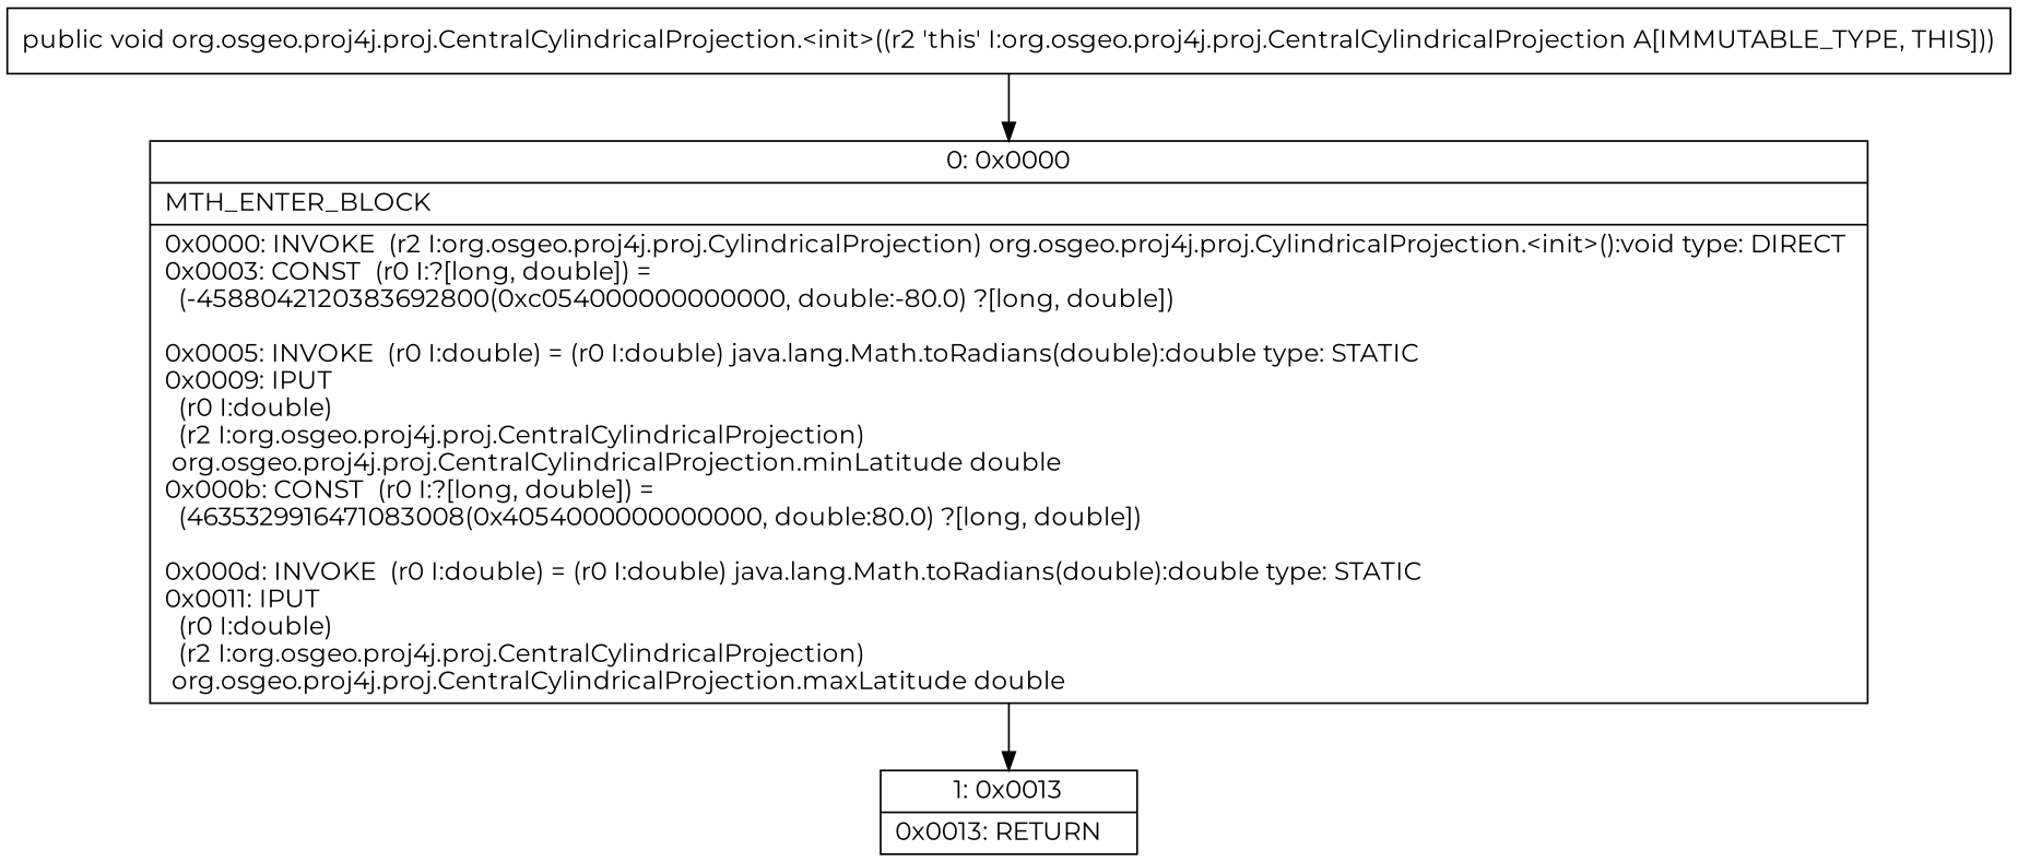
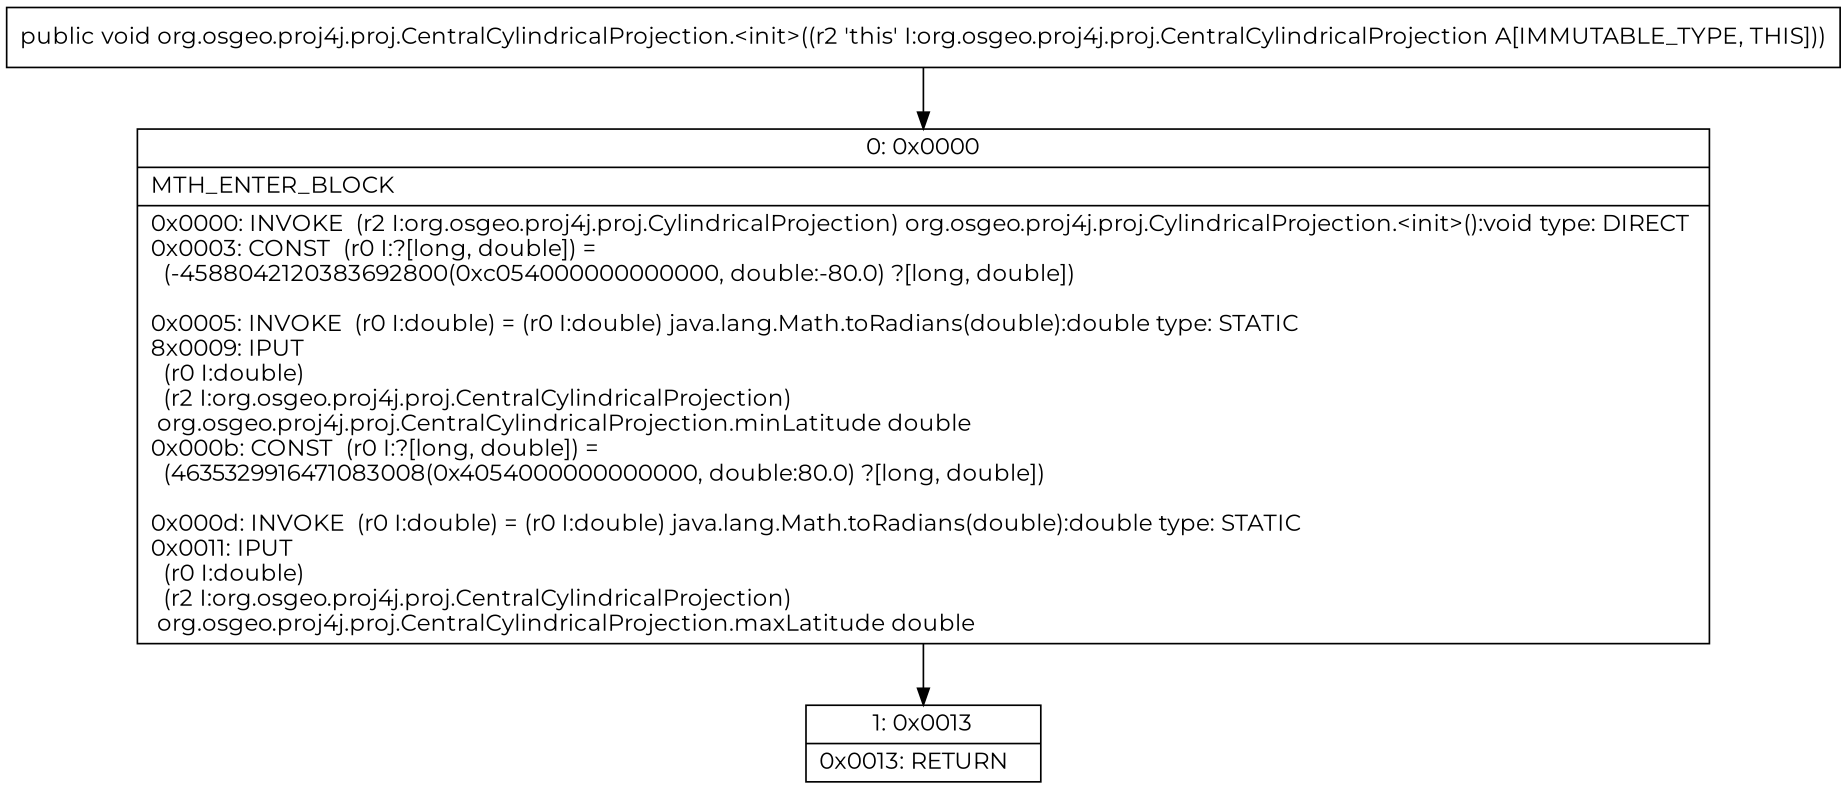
  digraph {
    fontname=Montserrat
    node [shape=record fontname=Montserrat]
    edge [fontname=Montserrat]
-   n1 [label="{0\:\ 0x0000|MTH_ENTER_BLOCK\l|0x0000: INVOKE  (r2 I:org.osgeo.proj4j.proj.CylindricalProjection) org.osgeo.proj4j.proj.CylindricalProjection.\<init\>():void type: DIRECT \l0x0003: CONST  (r0 I:?[long, double]) = \l  (\-4588042120383692800(0xc054000000000000, double:\-80.0) ?[long, double])\l \l0x0005: INVOKE  (r0 I:double) = (r0 I:double) java.lang.Math.toRadians(double):double type: STATIC \l0x0009: IPUT  \l  (r0 I:double)\l  (r2 I:org.osgeo.proj4j.proj.CentralCylindricalProjection)\l org.osgeo.proj4j.proj.CentralCylindricalProjection.minLatitude double \l0x000b: CONST  (r0 I:?[long, double]) = \l  (4635329916471083008(0x4054000000000000, double:80.0) ?[long, double])\l \l0x000d: INVOKE  (r0 I:double) = (r0 I:double) java.lang.Math.toRadians(double):double type: STATIC \l0x0011: IPUT  \l  (r0 I:double)\l  (r2 I:org.osgeo.proj4j.proj.CentralCylindricalProjection)\l org.osgeo.proj4j.proj.CentralCylindricalProjection.maxLatitude double \l}"]
+   n1 [label="{0\:\ 0x0000|MTH_ENTER_BLOCK\l|0x0000: INVOKE  (r2 I:org.osgeo.proj4j.proj.CylindricalProjection) org.osgeo.proj4j.proj.CylindricalProjection.\<init\>():void type: DIRECT \l0x0003: CONST  (r0 I:?[long, double]) = \l  (\-4588042120383692800(0xc054000000000000, double:\-80.0) ?[long, double])\l \l0x0005: INVOKE  (r0 I:double) = (r0 I:double) java.lang.Math.toRadians(double):double type: STATIC \l8x0009: IPUT  \l  (r0 I:double)\l  (r2 I:org.osgeo.proj4j.proj.CentralCylindricalProjection)\l org.osgeo.proj4j.proj.CentralCylindricalProjection.minLatitude double \l0x000b: CONST  (r0 I:?[long, double]) = \l  (4635329916471083008(0x4054000000000000, double:80.0) ?[long, double])\l \l0x000d: INVOKE  (r0 I:double) = (r0 I:double) java.lang.Math.toRadians(double):double type: STATIC \l0x0011: IPUT  \l  (r0 I:double)\l  (r2 I:org.osgeo.proj4j.proj.CentralCylindricalProjection)\l org.osgeo.proj4j.proj.CentralCylindricalProjection.maxLatitude double \l}"]
    n2 [label="{1\:\ 0x0013|0x0013: RETURN   \l}"]
    n3 [label="{public void org.osgeo.proj4j.proj.CentralCylindricalProjection.\<init\>((r2 'this' I:org.osgeo.proj4j.proj.CentralCylindricalProjection A[IMMUTABLE_TYPE, THIS])) }"]
    n1 -> n2
    n3 -> n1
  }
